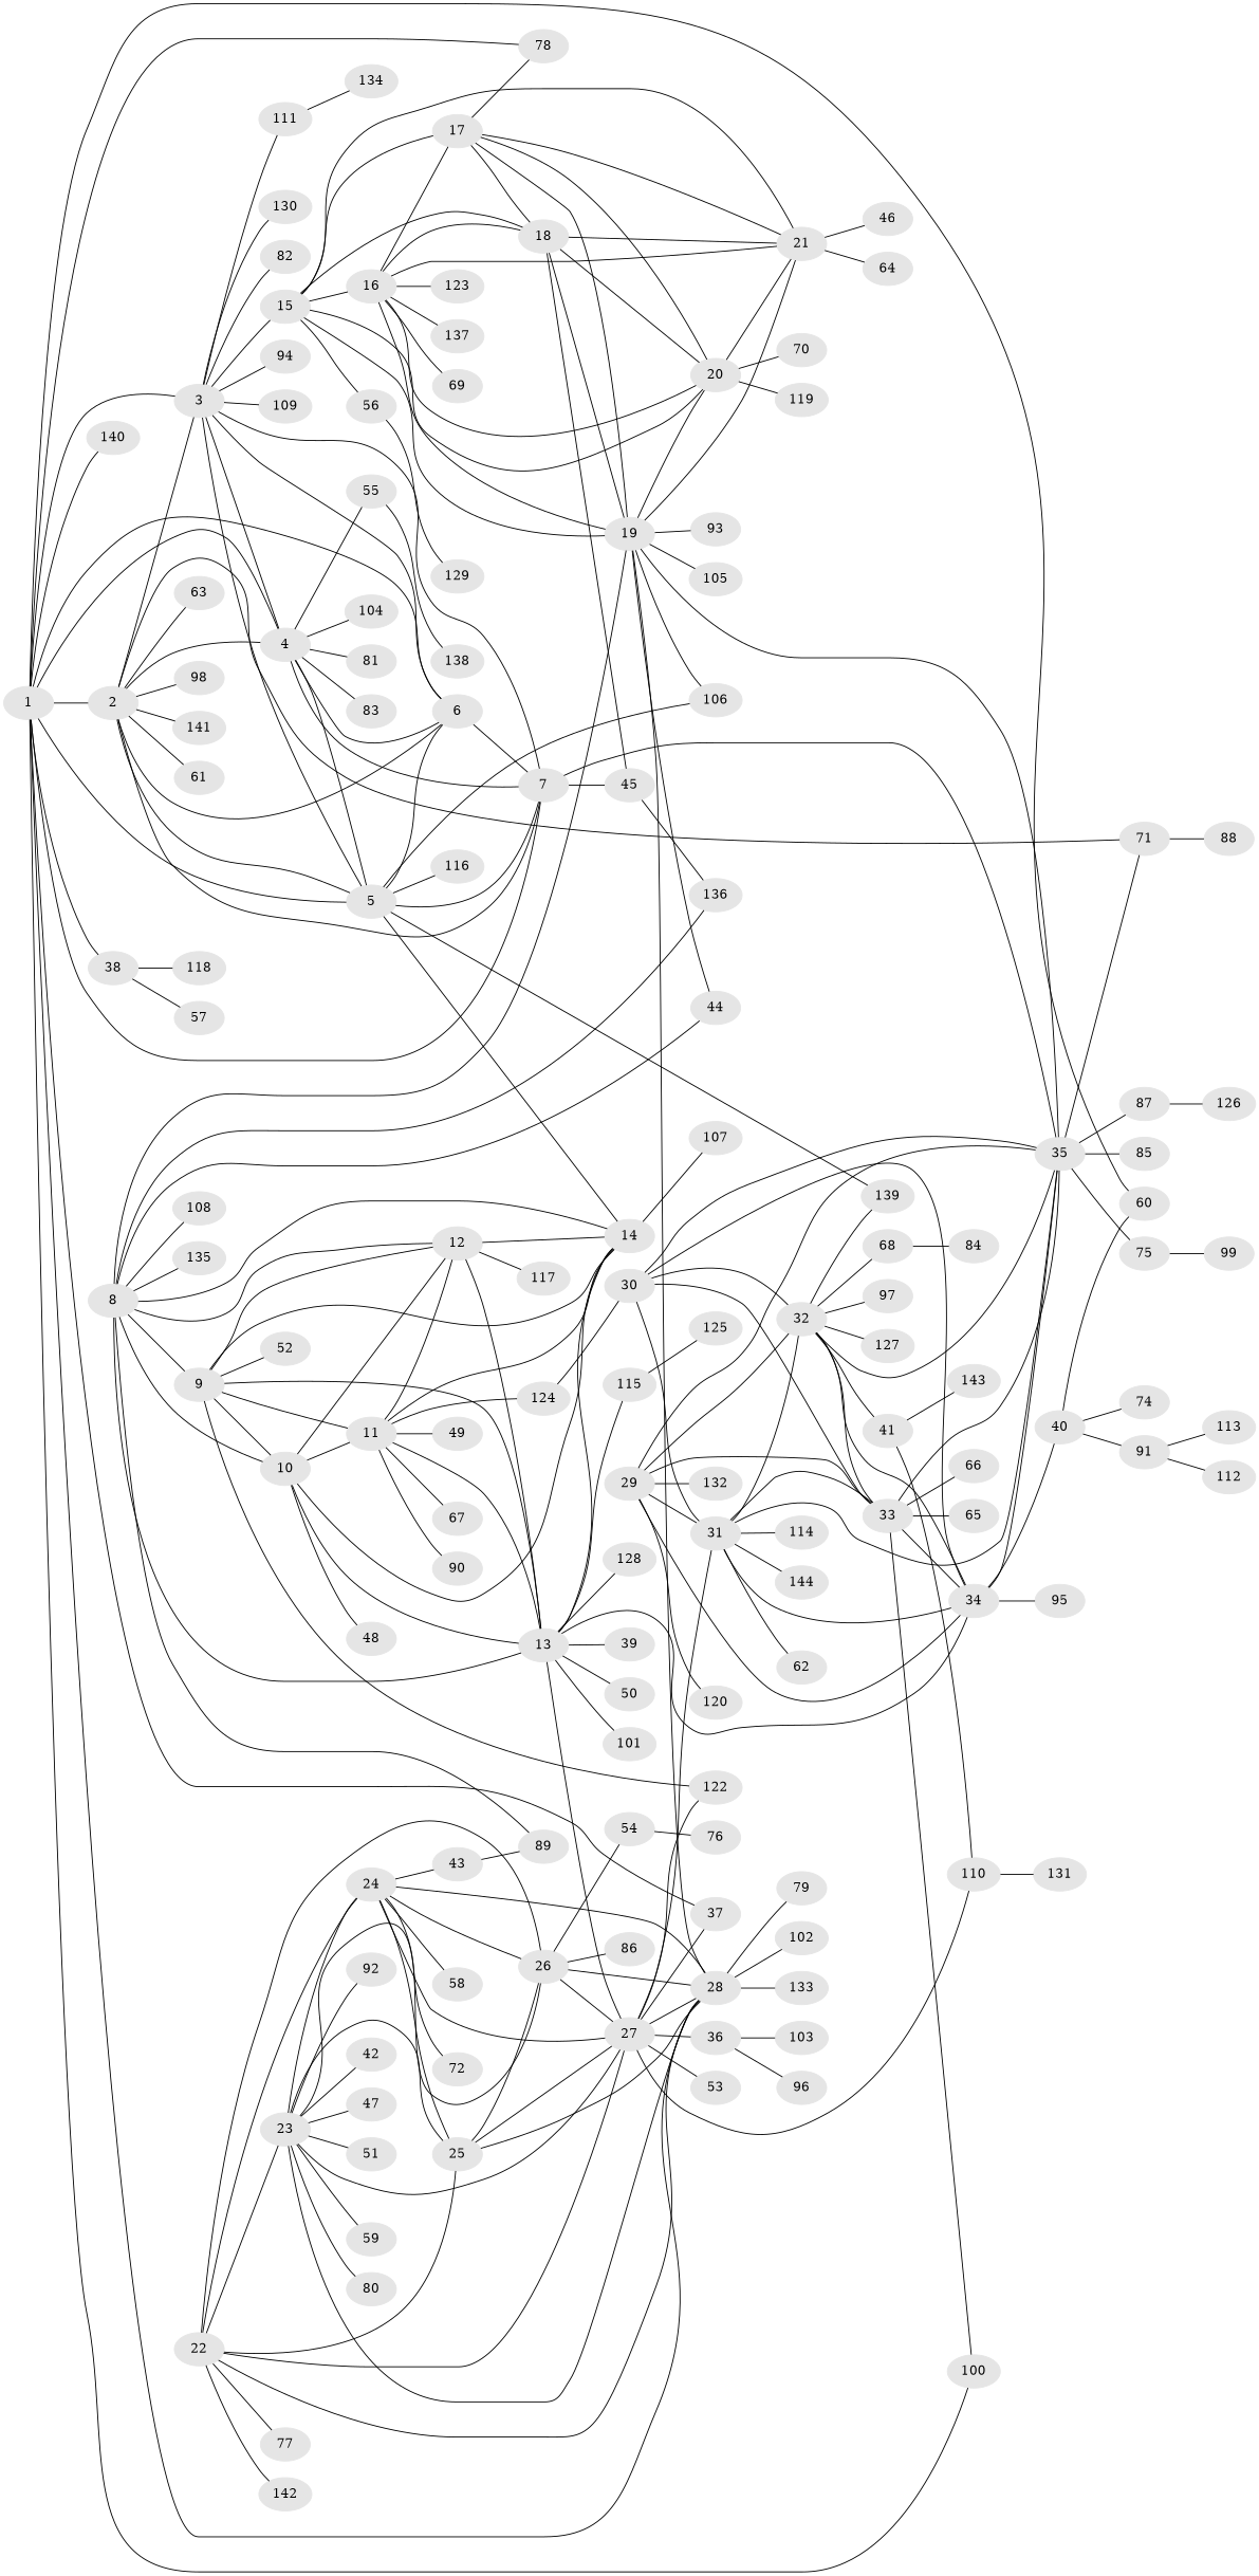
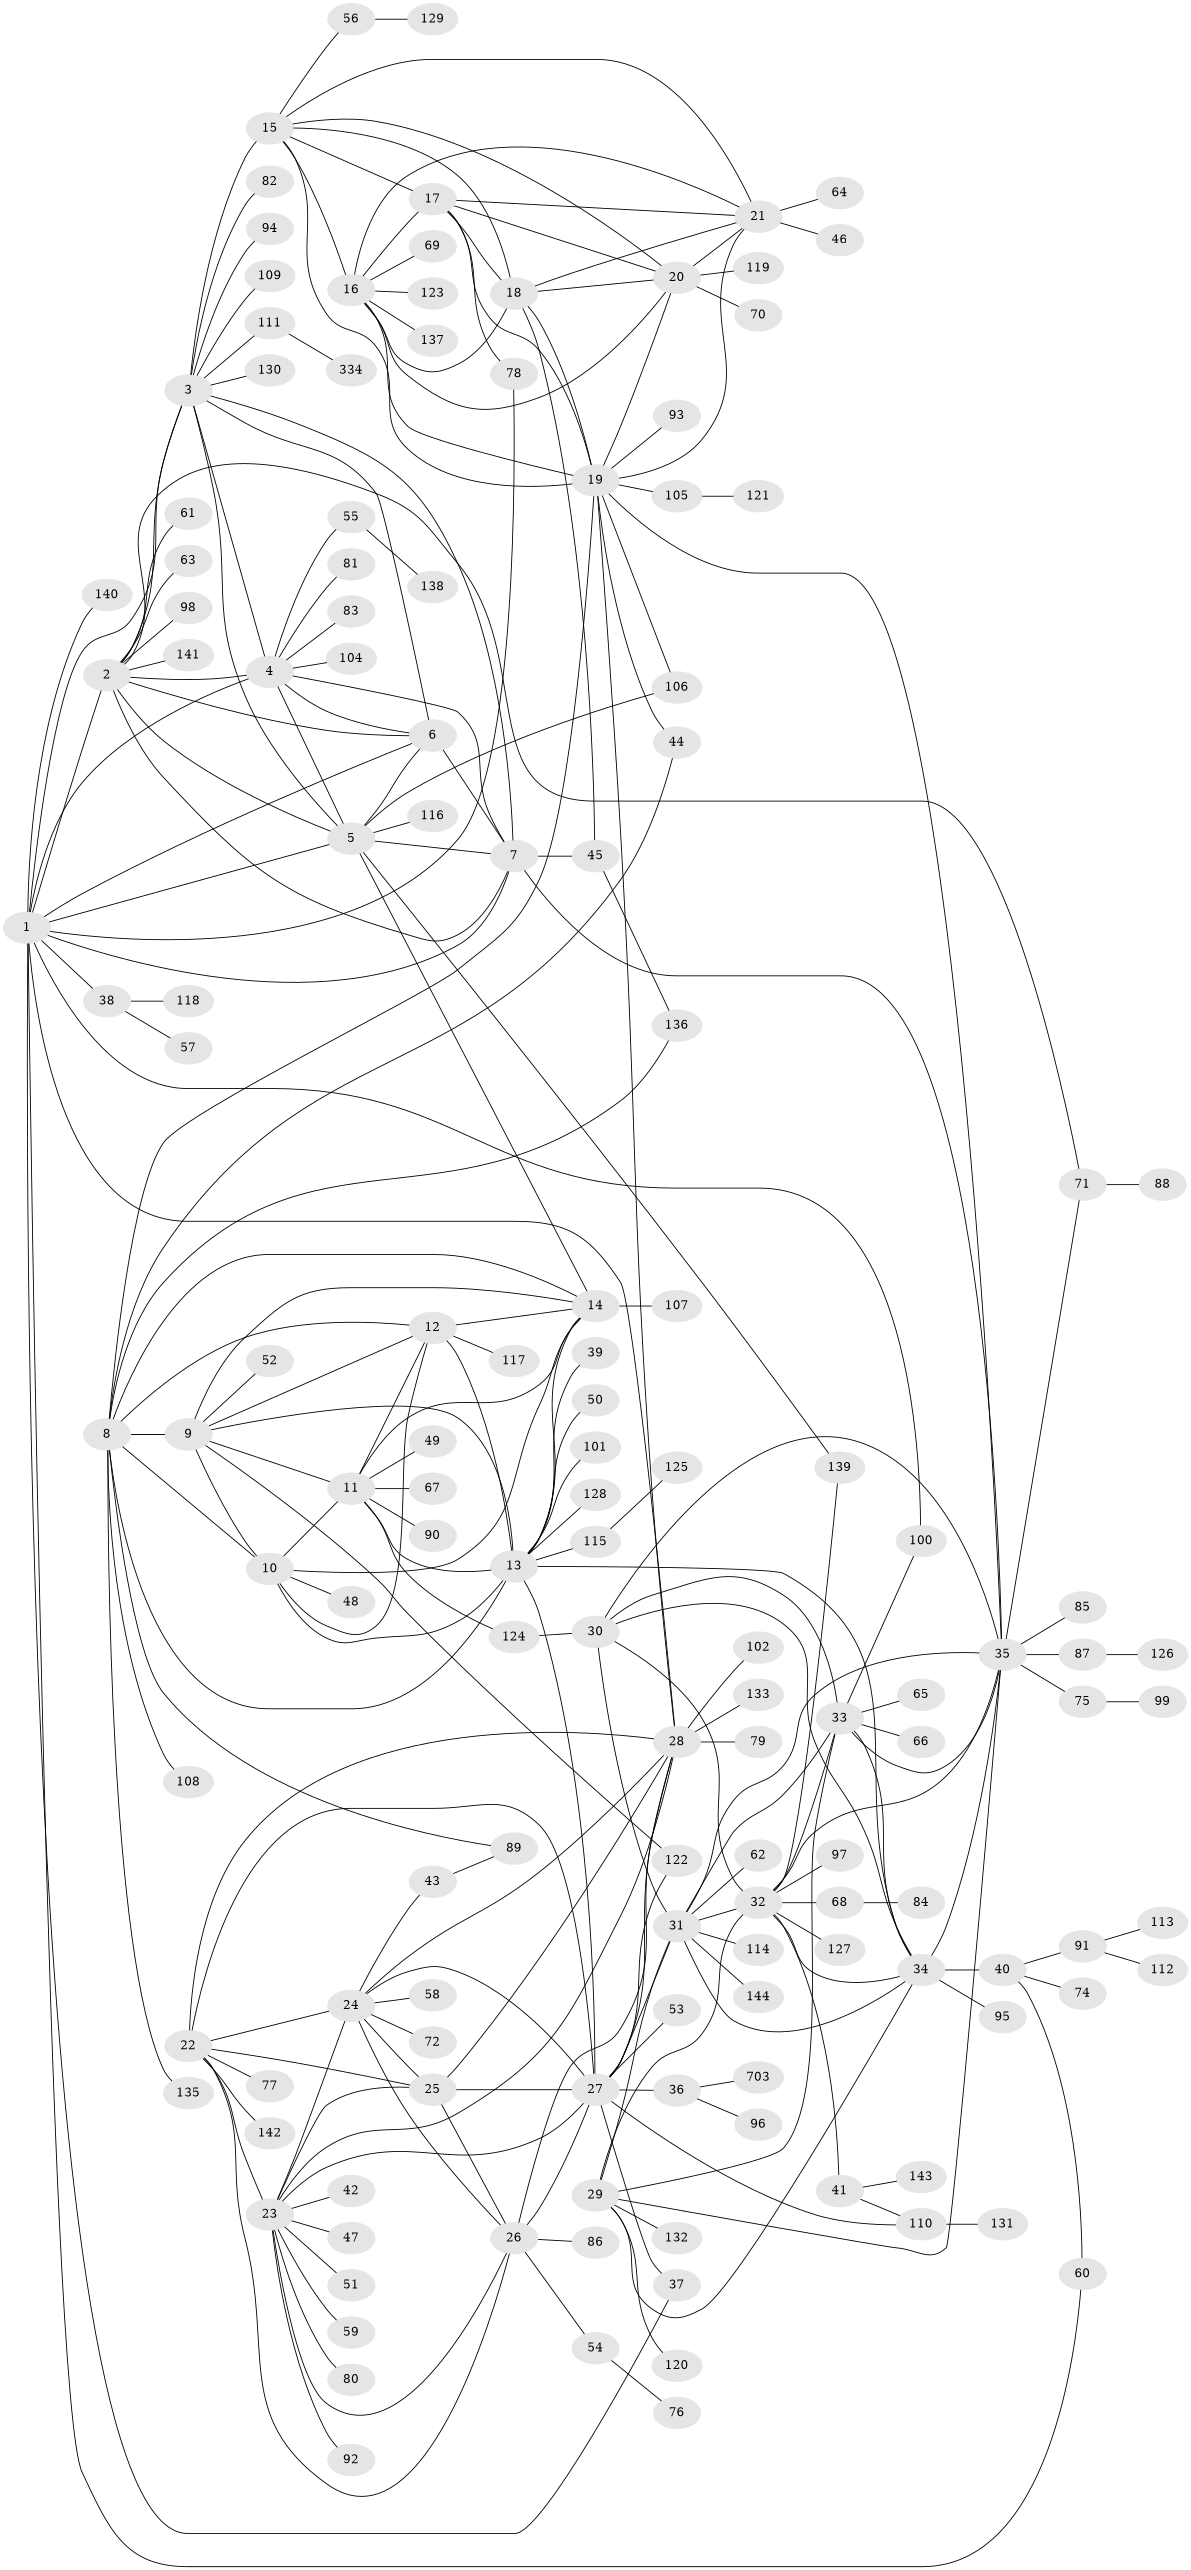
  graph {
    rankdir=LR
    node [color=gray90 style=filled]
    1
    2
    3
    4
    5
    6
    7
    28
    37
    38
    60
    78
    100
    140
    61
    63
    71
    98
    141
    15
    82
    94
    109
    111
    130
    55
    81
    83
    104
    14
    106
    116
    139
    35
    45
    79
    102
    133
    57
    118
    88
    19
    16
    17
    18
    20
    21
    56
-   134
+   134 [label=334]
    138
    107
    75
    85
    87
    136
    8
    9
    10
    12
    13
    44
    89
    108
    135
    11
    52
    122
    48
    49
    67
    90
    124
    117
    27
    34
    39
    50
    101
    115
    128
    93
    105
    30
    31
    36
    53
    110
    40
    95
    125
    69
    123
    137
    70
    119
    46
    64
    129
+   121
    22
    23
    24
    25
    26
    77
    142
    42
    47
    51
    59
    80
    92
    43
    58
    72
    54
    86
    76
    32
    33
    62
    114
    144
    96
-   103
+   103 [label=703]
    131
    29
    120
    132
    41
    68
    97
    127
    65
    66
    143
    84
    74
    91
    99
    126
    112
    113
    1 -- 2
    1 -- 3
    1 -- 4
    1 -- 5
    1 -- 6
    1 -- 7
    1 -- 28
    1 -- 37
    1 -- 38
    1 -- 60
    1 -- 78
    1 -- 100
    1 -- 140
    2 -- 3
    2 -- 4
    2 -- 5
    2 -- 6
    2 -- 7
    2 -- 61
    2 -- 63
    2 -- 71
    2 -- 98
    2 -- 141
    3 -- 4
    3 -- 5
    3 -- 6
    3 -- 7
    3 -- 15
    3 -- 82
    3 -- 94
    3 -- 109
    3 -- 111
    3 -- 130
    4 -- 5
    4 -- 6
    4 -- 7
    4 -- 55
    4 -- 81
    4 -- 83
    4 -- 104
    5 -- 6
    5 -- 7
    5 -- 14
    5 -- 106
    5 -- 116
    5 -- 139
    6 -- 7
    7 -- 35
    7 -- 45
    28 -- 79
    28 -- 102
    28 -- 133
    38 -- 57
    38 -- 118
    71 -- 88
    15 -- 19
    15 -- 16
    15 -- 17
    15 -- 18
    15 -- 20
    15 -- 21
    15 -- 56
    111 -- 134
    55 -- 138
    14 -- 107
    35 -- 71
    35 -- 75
    35 -- 85
    35 -- 87
    45 -- 136
    19 -- 28
    19 -- 106
    19 -- 35
    19 -- 20
    19 -- 21
    19 -- 44
    19 -- 93
    19 -- 105
    16 -- 19
    16 -- 17
    16 -- 18
    16 -- 20
    16 -- 21
    16 -- 69
    16 -- 123
    16 -- 137
    17 -- 78
    17 -- 19
    17 -- 18
    17 -- 20
    17 -- 21
    18 -- 45
    18 -- 19
    18 -- 20
    18 -- 21
    20 -- 21
    20 -- 70
    20 -- 119
    21 -- 46
    21 -- 64
    56 -- 129
    75 -- 99
    87 -- 126
    8 -- 14
    8 -- 19
    8 -- 136
    8 -- 9
    8 -- 10
    8 -- 12
    8 -- 13
    8 -- 44
    8 -- 89
    8 -- 108
    8 -- 135
    9 -- 14
    9 -- 10
    9 -- 12
    9 -- 13
    9 -- 11
    9 -- 52
    9 -- 122
    10 -- 14
    10 -- 12
    10 -- 13
    10 -- 11
    10 -- 48
    12 -- 14
    12 -- 13
    12 -- 117
    13 -- 14
    13 -- 27
    13 -- 34
    13 -- 39
    13 -- 50
    13 -- 101
    13 -- 115
    13 -- 128
    11 -- 14
    11 -- 12
    11 -- 13
    11 -- 49
    11 -- 67
    11 -- 90
    11 -- 124
    124 -- 30
    27 -- 28
    27 -- 37
    27 -- 122
    27 -- 31
    27 -- 36
    27 -- 53
    27 -- 110
    34 -- 35
    34 -- 40
    34 -- 95
    115 -- 125
+   105 -- 121
    30 -- 35
    30 -- 34
    30 -- 31
    30 -- 32
    30 -- 33
    31 -- 35
    31 -- 34
    31 -- 32
    31 -- 33
    31 -- 62
    31 -- 114
    31 -- 144
    36 -- 96
    36 -- 103
    110 -- 131
    40 -- 60
    40 -- 74
    40 -- 91
    22 -- 28
    22 -- 27
    22 -- 23
    22 -- 24
    22 -- 25
    22 -- 26
    22 -- 77
    22 -- 142
    23 -- 28
    23 -- 27
    23 -- 24
    23 -- 25
    23 -- 26
    23 -- 42
    23 -- 47
    23 -- 51
    23 -- 59
    23 -- 80
    23 -- 92
    24 -- 28
    24 -- 27
    24 -- 25
    24 -- 26
    24 -- 43
    24 -- 58
    24 -- 72
    25 -- 28
    25 -- 27
    25 -- 26
    26 -- 28
    26 -- 27
    26 -- 54
    26 -- 86
    43 -- 89
    54 -- 76
    32 -- 139
    32 -- 35
    32 -- 34
    32 -- 33
    32 -- 41
    32 -- 68
    32 -- 97
    32 -- 127
    33 -- 100
    33 -- 35
    33 -- 34
    33 -- 65
    33 -- 66
    29 -- 35
    29 -- 34
    29 -- 31
    29 -- 32
    29 -- 33
    29 -- 120
    29 -- 132
    41 -- 110
    41 -- 143
    68 -- 84
    91 -- 112
    91 -- 113
  }
